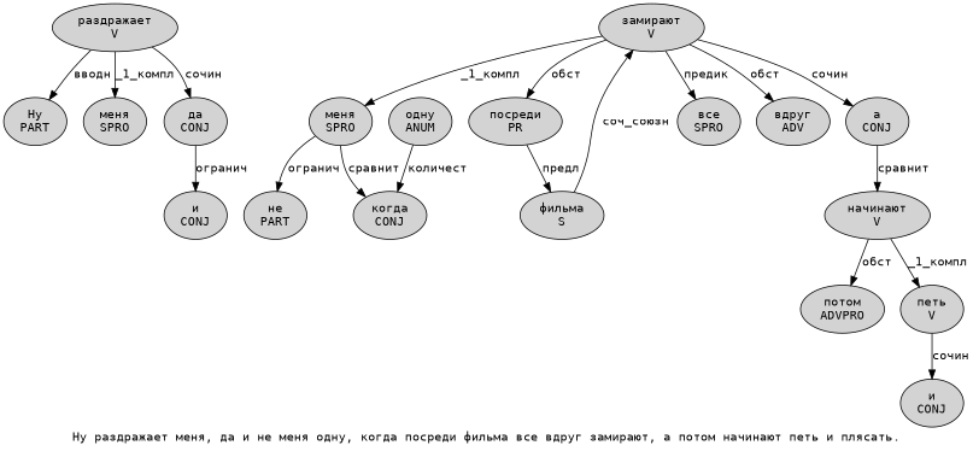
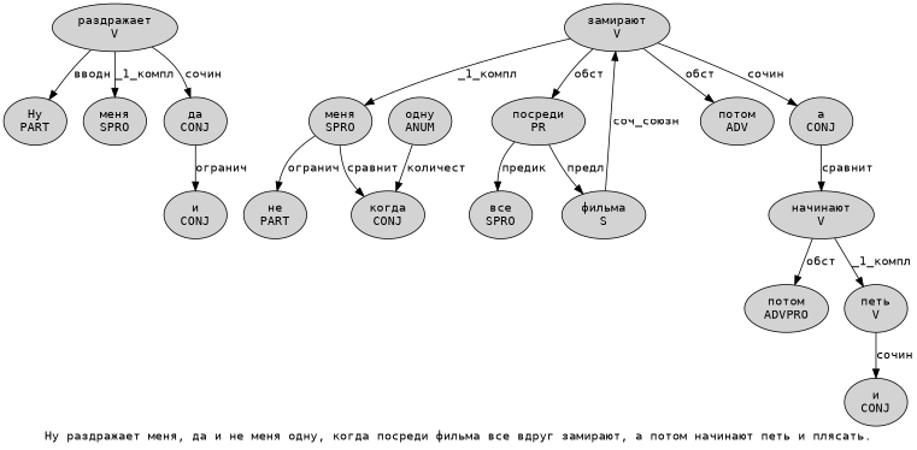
  digraph {
    fontname="DejaVu Sans Mono"
    label="Ну раздражает меня, да и не меня одну, когда посреди фильма все вдруг замирают, а потом начинают петь и плясать."
    node [fillcolor=lightgray fontname="DejaVu Sans Mono" penwidth=1 shape=ellipse style=filled]
    edge [fontname="DejaVu Sans Mono"]
    n1 [label="Ну\nPART"]
    n2 [label="раздражает\nV"]
    n3 [label="меня\nSPRO"]
    n4 [label="да\nCONJ"]
    n5 [label="и\nCONJ"]
    n6 [label="замирают\nV"]
    n7 [label="меня\nSPRO"]
    n8 [label="посреди\nPR"]
    n9 [label="все\nSPRO"]
-   n10 [label="вдруг\nADV"]
+   n10 [label="потом\nADV"]
    n11 [label="а\nCONJ"]
    n12 [label="не\nPART"]
    n13 [label="когда\nCONJ"]
    n14 [label="одну\nANUM"]
    n15 [label="фильма\nS"]
    n16 [label="начинают\nV"]
    n17 [label="потом\nADVPRO"]
    n18 [label="петь\nV"]
    n19 [label="и\nCONJ"]
    n2 -> n1 [label="вводн"]
    n2 -> n3 [label="_1_компл"]
    n2 -> n4 [label="сочин"]
    n4 -> n5 [label="огранич"]
    n6 -> n7 [label="_1_компл"]
    n6 -> n8 [label="обст"]
-   n6 -> n9 [label="предик"]
+   n8 -> n9 [label="предик"]
    n6 -> n10 [label="обст"]
    n6 -> n11 [label="сочин"]
    n7 -> n12 [label="огранич"]
    n7 -> n13 [label="сравнит"]
    n8 -> n15 [label="предл"]
    n11 -> n16 [label="сравнит"]
    n14 -> n13 [label="количест"]
    n15 -> n6 [label="соч_союзн"]
    n16 -> n17 [label="обст"]
    n16 -> n18 [label="_1_компл"]
    n18 -> n19 [label="сочин"]
  }
